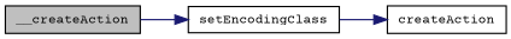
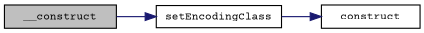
  digraph {
    fontname="Courier Prime"
    rankdir=LR
    node [color=black fillcolor=white fontname="Courier Prime" fontsize=10 shape=record style=filled]
    edge [color=midnightblue fontname="Courier Prime" fontsize=10 labelfontname=Helvetica labelfontsize=10 style=solid]
-   n1 [fillcolor=grey75 fontcolor=black height=0.2 label=__createAction width=0.4]
+   n1 [fillcolor=grey75 fontcolor=black height=0.2 label=__construct width=0.4]
    n2 [height=0.2 label=setEncodingClass width=0.4]
-   n3 [height=0.2 label=createAction width=0.4]
+   n3 [height=0.2 label=construct width=0.4]
    n1 -> n2
    n2 -> n3
  }
